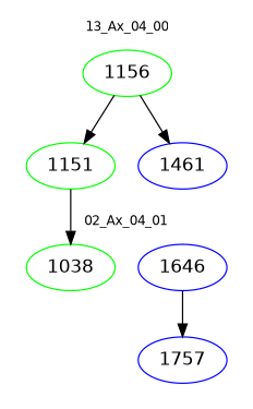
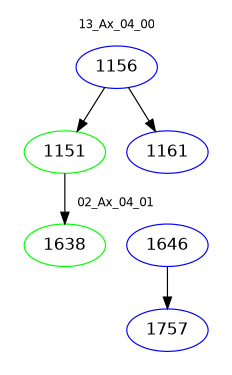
  digraph {
    fontname="DejaVu Sans"
    node [color=blue fontname="DejaVu Sans"]
    edge [color=black fontname="DejaVu Sans"]
    n1 [label=1646]
-   n2 [color=green label=1038]
+   n2 [color=green label=1638]
    n3 [label=1757]
-   n4 [color=green label=1156]
+   n4 [label=1156]
    n5 [color=green label=1151]
-   n6 [label=1461]
+   n6 [label=1161]
    subgraph cluster_1 {
      color=white
      fontsize=10
      label="02_Ax_04_01"
      n1
      n2
      n3
    }
    subgraph cluster_2 {
      color=white
      fontsize=10
      label="13_Ax_04_00"
      n4
      n5
      n6
    }
    n1 -> n3
    n4 -> n5
    n4 -> n6
    n5 -> n2
  }
